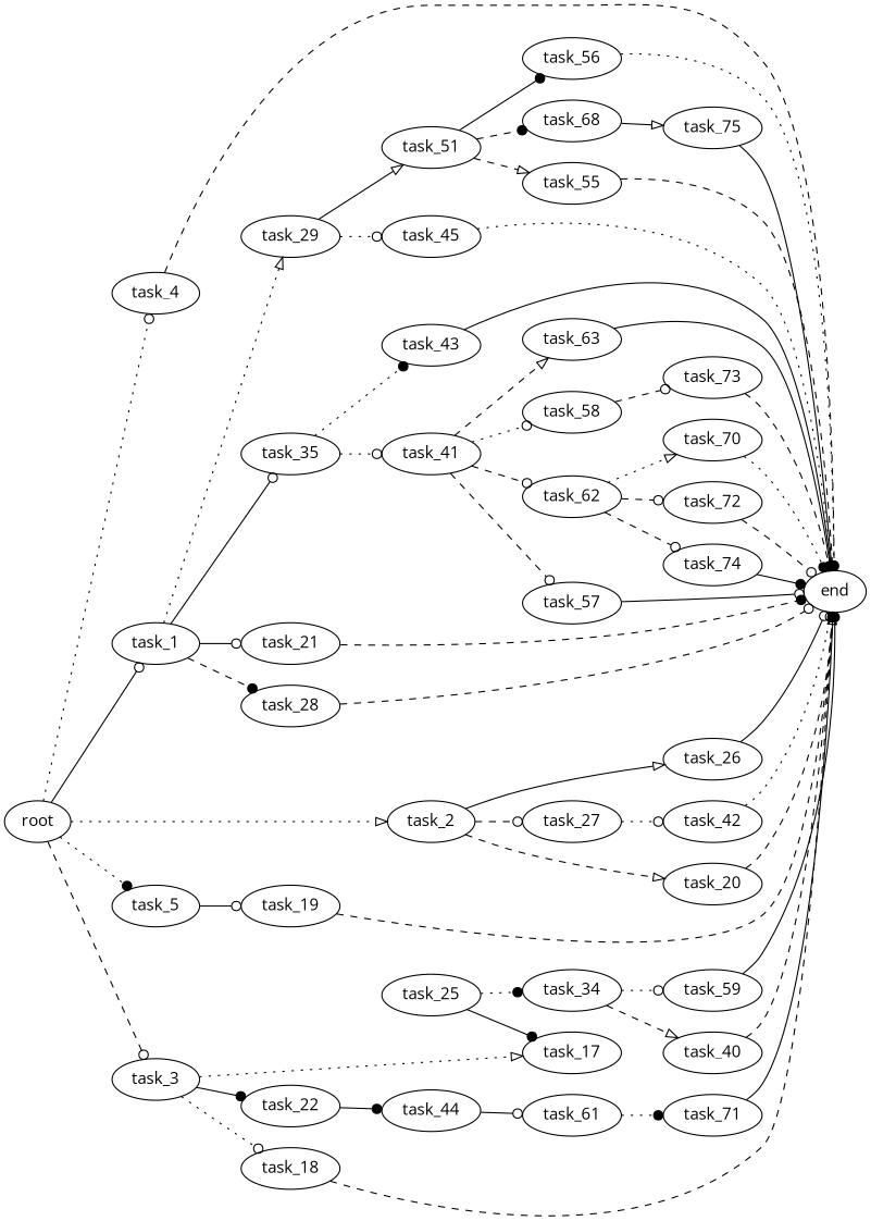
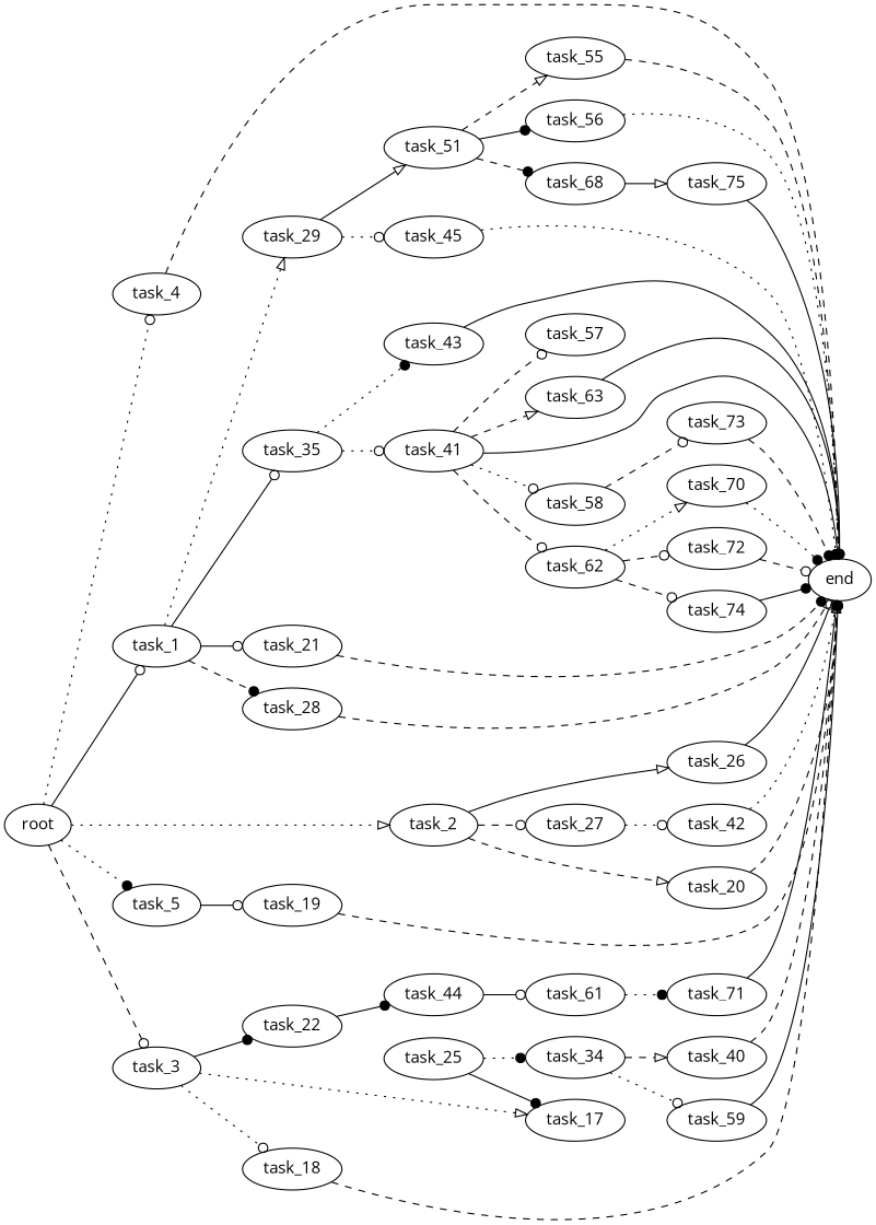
  digraph {
    fontname="Open Sans"
    rankdir=LR
    node [fontname="Open Sans"]
    edge [arrowhead=odot fontname="Open Sans" style=dashed]
    root
    task_1
    task_2
    task_3
    task_4
    task_5
    task_21
    task_28
    task_29
    task_35
    task_20
    task_26
    task_27
    task_17
    task_18
    task_22
    end
    task_19
    task_45
    task_51
    task_41
    task_43
    task_42
    task_44
    task_25
    task_34
    task_61
    task_40
    task_59
    task_55
    task_56
    task_68
    task_57
    task_58
    task_62
    task_63
    task_73
    task_70
    task_72
    task_74
    task_71
    task_75
    root -> task_1 [style=solid]
    root -> task_2 [arrowhead=onormal style=dotted]
    root -> task_3
    root -> task_4 [style=dotted]
    root -> task_5 [arrowhead=dot style=dotted]
    task_1 -> task_21 [style=solid]
    task_1 -> task_28 [arrowhead=dot]
    task_1 -> task_29 [arrowhead=onormal style=dotted]
    task_1 -> task_35 [style=solid]
    task_2 -> task_20 [arrowhead=onormal]
    task_2 -> task_26 [arrowhead=onormal style=solid]
    task_2 -> task_27
    task_3 -> task_17 [arrowhead=onormal style=dotted]
    task_3 -> task_18 [style=dotted]
    task_3 -> task_22 [arrowhead=dot style=solid]
    task_4 -> end [arrowhead=dot]
    task_5 -> task_19 [style=solid]
    task_21 -> end [arrowhead=dot]
    task_28 -> end
    task_29 -> task_45 [style=dotted]
    task_29 -> task_51 [arrowhead=onormal style=solid]
    task_35 -> task_41 [style=dotted]
    task_35 -> task_43 [arrowhead=dot style=dotted]
    task_20 -> end
    task_26 -> end [style=solid]
    task_27 -> task_42 [style=dotted]
    task_18 -> end [arrowhead=dot]
    task_22 -> task_44 [arrowhead=dot style=solid]
    task_19 -> end [arrowhead=onormal]
    task_45 -> end [arrowhead=dot style=dotted]
    task_51 -> task_55 [arrowhead=onormal]
    task_51 -> task_56 [arrowhead=dot style=solid]
    task_51 -> task_68 [arrowhead=dot]
    task_41 -> task_57
    task_41 -> task_58 [style=dotted]
    task_41 -> task_62
    task_41 -> task_63 [arrowhead=onormal]
    task_43 -> end [style=solid]
    task_42 -> end [style=dotted]
    task_44 -> task_61 [style=solid]
    task_25 -> task_17 [arrowhead=dot style=solid]
    task_25 -> task_34 [arrowhead=dot style=dotted]
    task_34 -> task_40 [arrowhead=onormal]
    task_34 -> task_59 [style=dotted]
    task_61 -> task_71 [arrowhead=dot style=dotted]
    task_40 -> end [arrowhead=dot]
    task_59 -> end [arrowhead=dot style=solid]
    task_55 -> end [arrowhead=dot]
    task_56 -> end [style=dotted]
    task_68 -> task_75 [arrowhead=onormal style=solid]
-   task_57 -> end [style=solid]
+   task_41 -> end [style=solid]
    task_58 -> task_73
    task_62 -> task_70 [arrowhead=onormal style=dotted]
    task_62 -> task_72
    task_62 -> task_74
    task_63 -> end [style=solid]
    task_73 -> end [arrowhead=dot]
    task_70 -> end [arrowhead=dot style=dotted]
    task_72 -> end
    task_74 -> end [arrowhead=dot style=solid]
    task_71 -> end [arrowhead=onormal style=solid]
    task_75 -> end [style=solid]
  }
